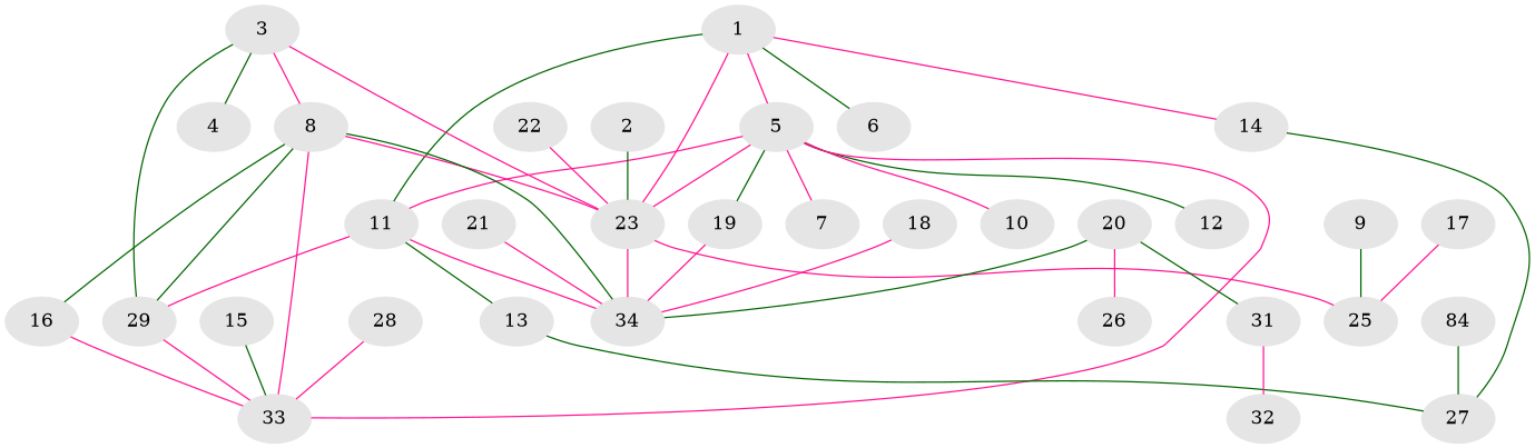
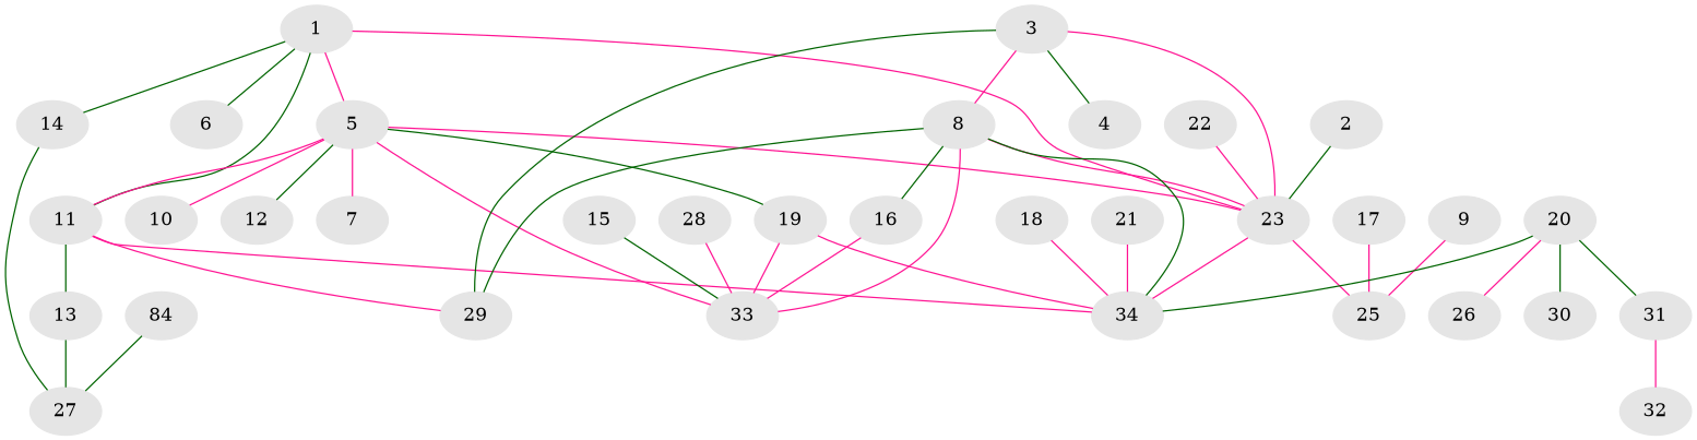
  graph {
    node [color=gray90 style=filled]
    edge [color=deeppink weight=1.0]
    1
    5
    6
    11
    14
    23
    7
    10
    12
    19
    33
    29
    34
    13
    27
    25
    2
    3
    4
    8
    16
    9
    15
    17
    18
    20
    26
+   30
    31
    32
    21
    22
    n33 [label=84]
    28
    1 -- 5
    1 -- 6 [color=darkgreen]
    1 -- 11 [color=darkgreen]
-   1 -- 14
+   1 -- 14 [color=darkgreen]
    1 -- 23 [weight=2.0]
    5 -- 11
    5 -- 23
    5 -- 7
    5 -- 10
    5 -- 12 [color=darkgreen]
    5 -- 19 [color=darkgreen]
    5 -- 33
    11 -- 29
    11 -- 34
    11 -- 13 [color=darkgreen]
    14 -- 27 [color=darkgreen]
    23 -- 34
    23 -- 25
-   29 -- 33
+   19 -- 33
    19 -- 34
    13 -- 27 [color=darkgreen]
    2 -- 23 [color=darkgreen]
    3 -- 23
    3 -- 29 [color=darkgreen]
    3 -- 4 [color=darkgreen]
    3 -- 8
    8 -- 23
    8 -- 33
    8 -- 29 [color=darkgreen]
    8 -- 34 [color=darkgreen]
    8 -- 16 [color=darkgreen]
    16 -- 33
-   9 -- 25 [color=darkgreen]
+   9 -- 25
    15 -- 33 [color=darkgreen]
    17 -- 25
    18 -- 34
    20 -- 34 [color=darkgreen]
    20 -- 26
+   20 -- 30 [color=darkgreen]
    20 -- 31 [color=darkgreen]
    31 -- 32
    21 -- 34
    22 -- 23
    n33 -- 27 [color=darkgreen]
    28 -- 33
  }
